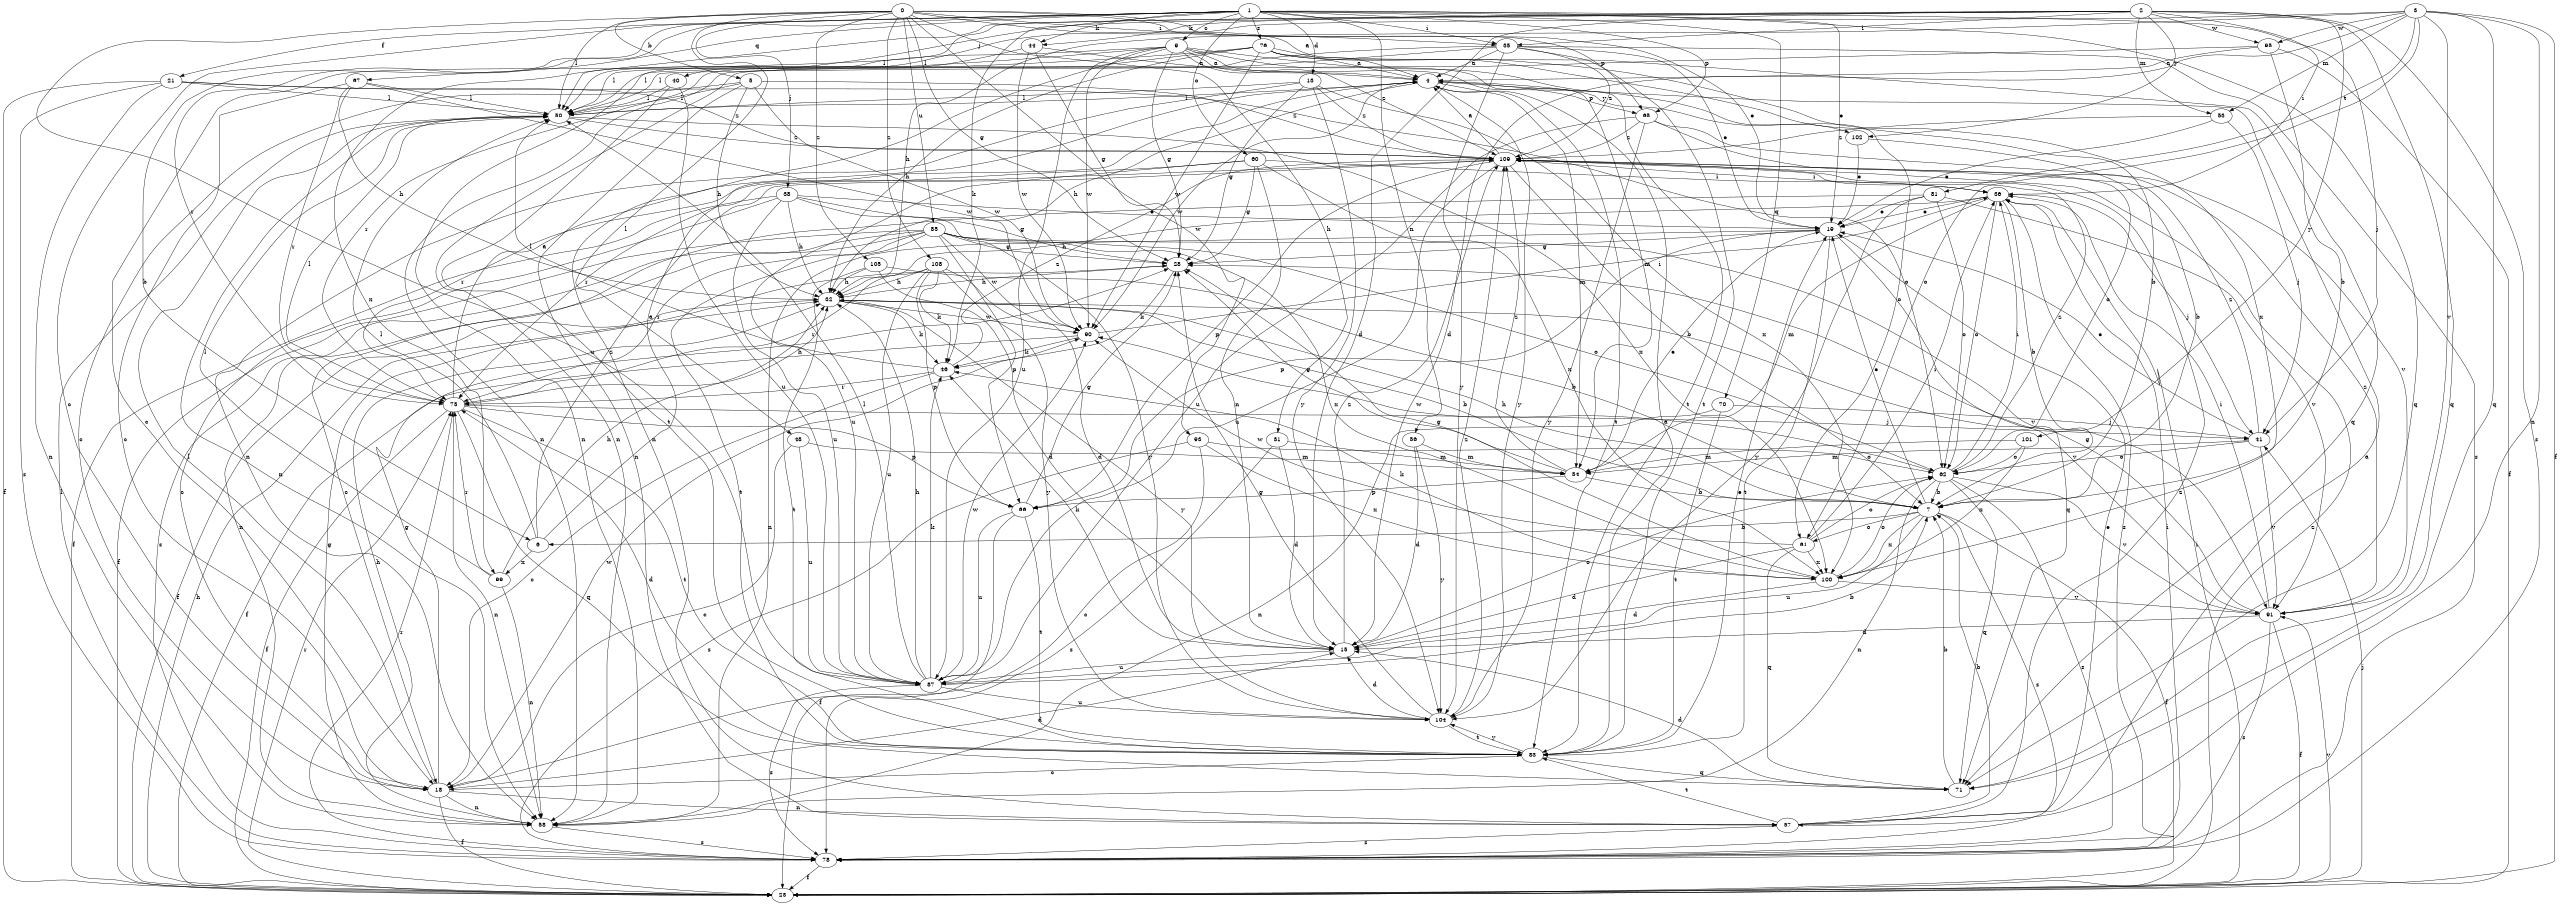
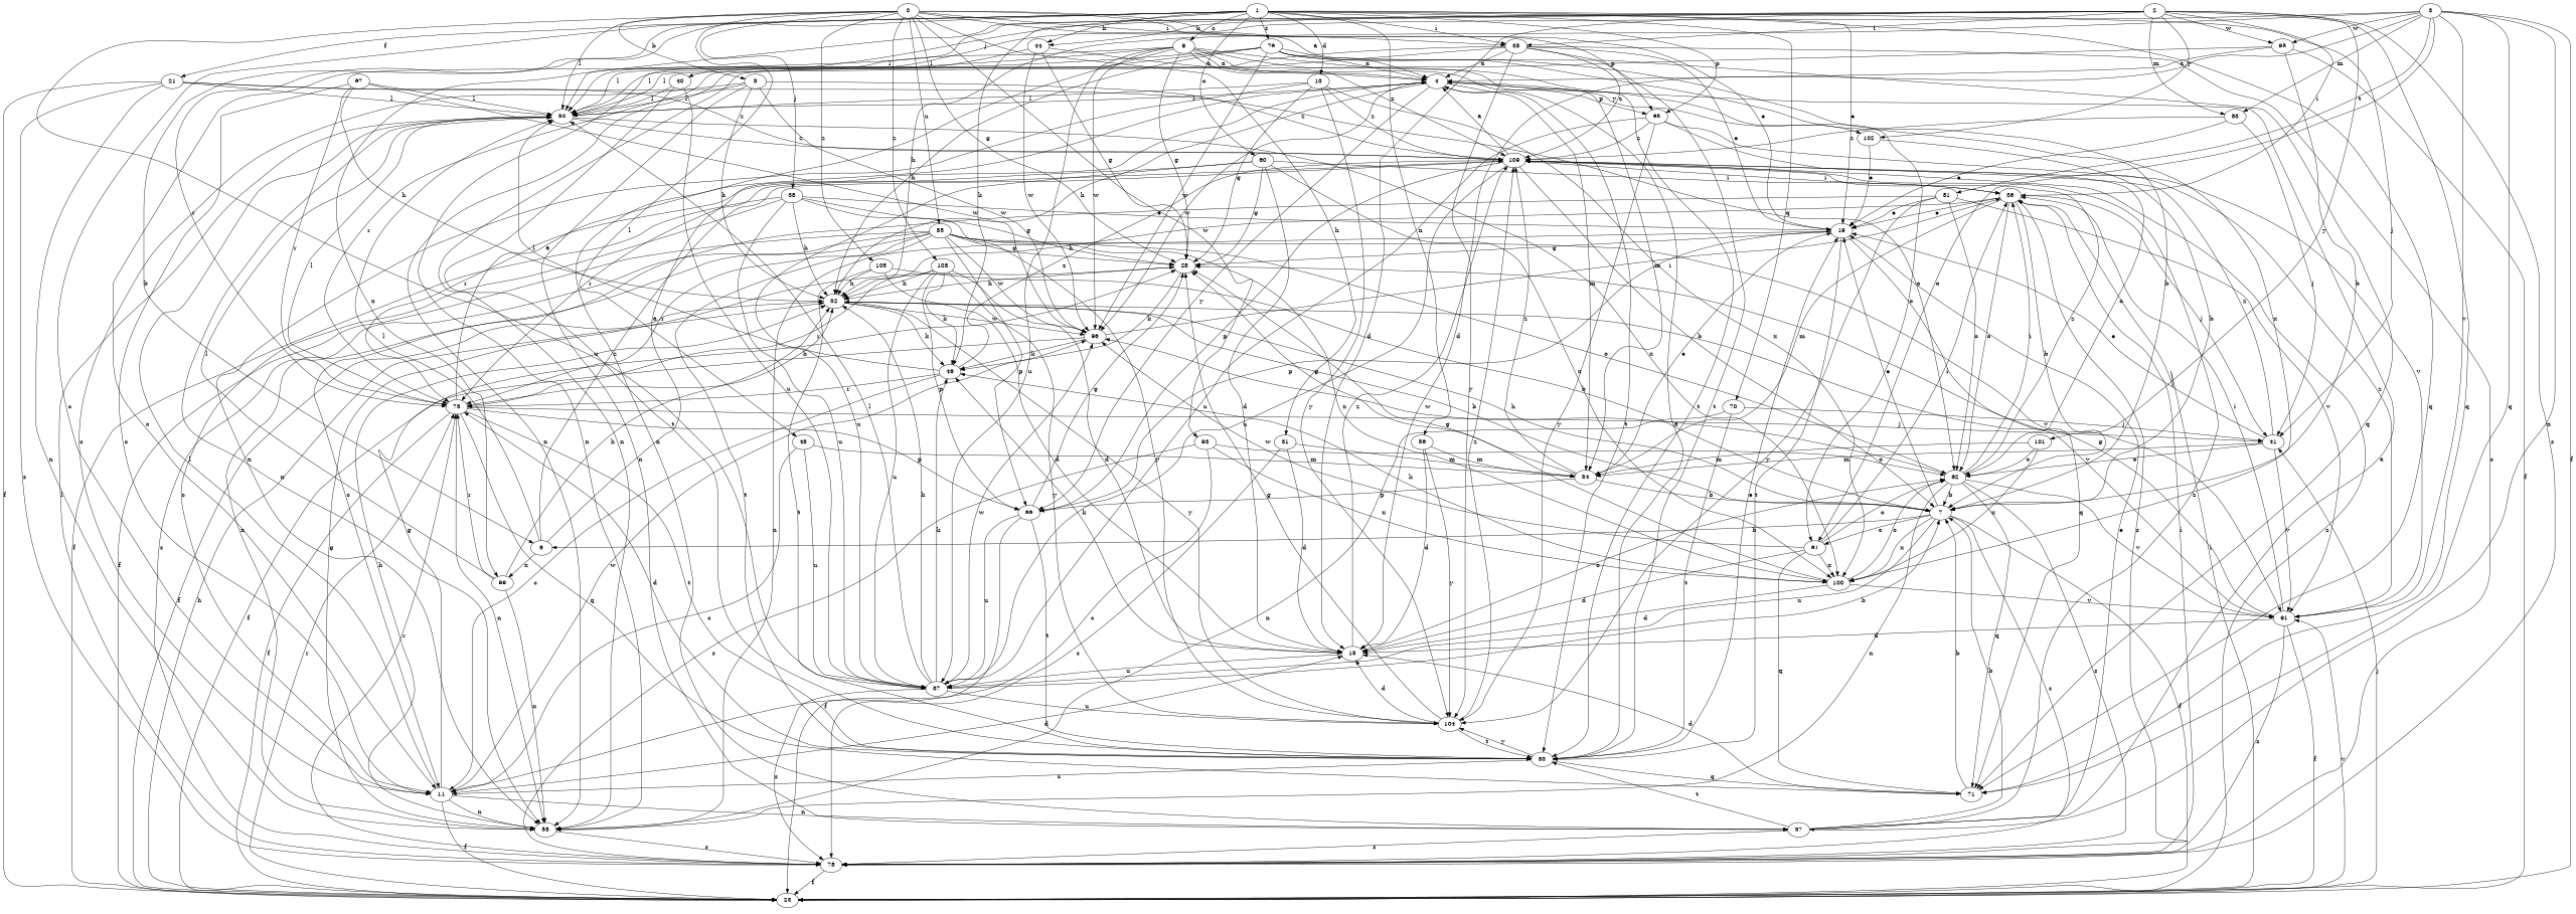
  strict digraph {
    0
    4
    5
    19
    28
    31
    35
    38
    48
    50
    65
    85
    87
    93
    105
    108
    102
    32
    54
    83
-   96 [label=90]
+   96
    104
-   11 [label=18]
+   11
    57
    109
    71
    58
    66
    46
    15
    78
    23
    100
    91
    62
    75
    7
    1
    6
    9
    13
    21
    40
    41
    44
    56
    60
    67
    70
    76
    99
    61
    36
    2
    53
    95
    101
    3
    81
    0 -> 4 [label=a]
    0 -> 5 [label=b]
    0 -> 19 [label=e]
    0 -> 28 [label=g]
    0 -> 31 [label=h]
    0 -> 35 [label=i]
    0 -> 38 [label=j]
    0 -> 48 [label=l]
    0 -> 50 [label=l]
    0 -> 65 [label=p]
    0 -> 85 [label=u]
    0 -> 87 [label=u]
    0 -> 93 [label=w]
    0 -> 105 [label=z]
    0 -> 108 [label=z]
    4 -> 50 [label=l]
    4 -> 65 [label=p]
    4 -> 102 [label=y]
    4 -> 32 [label=h]
    4 -> 54 [label=m]
    4 -> 83 [label=t]
    4 -> 96 [label=w]
-   4 -> 104 [label=y]
+   4 -> 66 [label=y]
    5 -> 50 [label=l]
    5 -> 32 [label=h]
    5 -> 96 [label=w]
    5 -> 11 [label=c]
    5 -> 57 [label=n]
    5 -> 109 [label=z]
    19 -> 28 [label=g]
    19 -> 83 [label=t]
    19 -> 71 [label=q]
    19 -> 58 [label=n]
    19 -> 66 [label=p]
    28 -> 32 [label=h]
    28 -> 46 [label=k]
    31 -> 54 [label=m]
    31 -> 15 [label=d]
    31 -> 78 [label=s]
    35 -> 4 [label=a]
    35 -> 19 [label=e]
    35 -> 50 [label=l]
    35 -> 83 [label=t]
    35 -> 104 [label=y]
    35 -> 109 [label=z]
    35 -> 58 [label=n]
    35 -> 78 [label=s]
    38 -> 19 [label=e]
    38 -> 28 [label=g]
    38 -> 87 [label=u]
    38 -> 32 [label=h]
    38 -> 104 [label=y]
    38 -> 11 [label=c]
    38 -> 23 [label=f]
    48 -> 87 [label=u]
    48 -> 54 [label=m]
    48 -> 11 [label=c]
    50 -> 109 [label=z]
    50 -> 58 [label=n]
    50 -> 100 [label=x]
    65 -> 87 [label=u]
    65 -> 104 [label=y]
    65 -> 109 [label=z]
    65 -> 91 [label=v]
    65 -> 62 [label=o]
    85 -> 28 [label=g]
    85 -> 83 [label=t]
    85 -> 96 [label=w]
    85 -> 58 [label=n]
    85 -> 66 [label=p]
    85 -> 78 [label=s]
    85 -> 23 [label=f]
    85 -> 100 [label=x]
    85 -> 91 [label=v]
    85 -> 62 [label=o]
    85 -> 75 [label=r]
    87 -> 50 [label=l]
    87 -> 32 [label=h]
    87 -> 96 [label=w]
    87 -> 104 [label=u]
    87 -> 46 [label=k]
    87 -> 78 [label=s]
    87 -> 7 [label=b]
    93 -> 11 [label=c]
    93 -> 78 [label=s]
    93 -> 100 [label=x]
    93 -> 62 [label=o]
    105 -> 32 [label=h]
    105 -> 83 [label=t]
    105 -> 15 [label=d]
    105 -> 7 [label=b]
    108 -> 87 [label=u]
    108 -> 32 [label=h]
    108 -> 104 [label=y]
    108 -> 66 [label=p]
    108 -> 46 [label=k]
    108 -> 15 [label=d]
    108 -> 75 [label=r]
    102 -> 19 [label=e]
    102 -> 7 [label=b]
    32 -> 96 [label=w]
    32 -> 104 [label=y]
    32 -> 46 [label=k]
    32 -> 23 [label=f]
    32 -> 91 [label=v]
    32 -> 7 [label=b]
    54 -> 19 [label=e]
    54 -> 28 [label=g]
    54 -> 109 [label=z]
    54 -> 66 [label=p]
    54 -> 7 [label=b]
    83 -> 4 [label=a]
    83 -> 19 [label=e]
    83 -> 104 [label=y]
    83 -> 11 [label=c]
    83 -> 71 [label=q]
    83 -> 75 [label=d]
    96 -> 46 [label=k]
    96 -> 23 [label=f]
    96 -> 36 [label=i]
    104 -> 28 [label=g]
    104 -> 83 [label=t]
    104 -> 109 [label=z]
    104 -> 15 [label=d]
    11 -> 28 [label=g]
    11 -> 50 [label=l]
    11 -> 96 [label=w]
    11 -> 57 [label=n]
    11 -> 58 [label=n]
    11 -> 15 [label=d]
    11 -> 23 [label=f]
    57 -> 4 [label=a]
    57 -> 19 [label=e]
    57 -> 83 [label=t]
    57 -> 109 [label=z]
    57 -> 78 [label=s]
    57 -> 7 [label=b]
    109 -> 4 [label=a]
    109 -> 87 [label=u]
    109 -> 66 [label=p]
    109 -> 75 [label=r]
    109 -> 7 [label=b]
    109 -> 36 [label=i]
    71 -> 15 [label=d]
    71 -> 7 [label=b]
    58 -> 28 [label=g]
    58 -> 32 [label=h]
    58 -> 78 [label=s]
    66 -> 28 [label=g]
    66 -> 87 [label=u]
    66 -> 83 [label=t]
    66 -> 23 [label=f]
    46 -> 50 [label=l]
    46 -> 11 [label=c]
    46 -> 109 [label=z]
    46 -> 75 [label=r]
    15 -> 87 [label=u]
    15 -> 109 [label=z]
    15 -> 46 [label=k]
    15 -> 62 [label=o]
    78 -> 50 [label=l]
    78 -> 23 [label=f]
    78 -> 75 [label=r]
    78 -> 36 [label=i]
    23 -> 32 [label=h]
    23 -> 109 [label=z]
    23 -> 91 [label=v]
    23 -> 75 [label=r]
    23 -> 41 [label=j]
    23 -> 36 [label=i]
    100 -> 28 [label=g]
    100 -> 46 [label=k]
    100 -> 15 [label=d]
    100 -> 91 [label=v]
    100 -> 62 [label=o]
    91 -> 28 [label=g]
    91 -> 109 [label=z]
    91 -> 15 [label=d]
    91 -> 78 [label=s]
    91 -> 23 [label=f]
    91 -> 36 [label=i]
    62 -> 96 [label=w]
    62 -> 109 [label=z]
    62 -> 71 [label=q]
    62 -> 58 [label=n]
    62 -> 78 [label=s]
    62 -> 91 [label=v]
    62 -> 7 [label=b]
    62 -> 36 [label=i]
    75 -> 4 [label=a]
    75 -> 50 [label=l]
    75 -> 32 [label=h]
    75 -> 83 [label=t]
    75 -> 71 [label=q]
    75 -> 58 [label=n]
    75 -> 66 [label=p]
    75 -> 23 [label=f]
    75 -> 41 [label=j]
    7 -> 19 [label=e]
    7 -> 87 [label=u]
    7 -> 32 [label=h]
    7 -> 78 [label=s]
    7 -> 23 [label=f]
    7 -> 100 [label=x]
    7 -> 6 [label=b]
    7 -> 61 [label=o]
    1 -> 19 [label=e]
    1 -> 35 [label=i]
    1 -> 65 [label=p]
    1 -> 11 [label=c]
    1 -> 71 [label=q]
    1 -> 75 [label=r]
    1 -> 6 [label=b]
    1 -> 9 [label=c]
    1 -> 13 [label=d]
    1 -> 21 [label=f]
    1 -> 40 [label=j]
    1 -> 41 [label=j]
    1 -> 44 [label=k]
    1 -> 56 [label=n]
    1 -> 60 [label=o]
-   1 -> 67 [label=q]
    1 -> 70 [label=q]
    1 -> 76 [label=s]
    6 -> 4 [label=a]
    6 -> 50 [label=l]
    6 -> 109 [label=z]
    6 -> 99 [label=x]
    9 -> 4 [label=a]
    9 -> 28 [label=g]
    9 -> 50 [label=l]
    9 -> 87 [label=u]
    9 -> 54 [label=m]
    9 -> 83 [label=t]
    9 -> 96 [label=w]
    9 -> 11 [label=c]
    9 -> 57 [label=n]
    9 -> 109 [label=z]
    9 -> 61 [label=o]
    13 -> 28 [label=g]
    13 -> 50 [label=l]
    13 -> 104 [label=y]
    13 -> 109 [label=z]
    13 -> 58 [label=n]
    13 -> 100 [label=x]
    21 -> 50 [label=l]
    21 -> 109 [label=z]
    21 -> 58 [label=n]
    21 -> 78 [label=s]
    21 -> 23 [label=f]
    21 -> 62 [label=o]
    40 -> 50 [label=l]
    40 -> 87 [label=u]
    40 -> 83 [label=t]
    41 -> 19 [label=e]
    41 -> 54 [label=m]
    41 -> 109 [label=z]
    41 -> 91 [label=v]
    41 -> 62 [label=o]
    44 -> 4 [label=a]
    44 -> 28 [label=g]
    44 -> 96 [label=w]
    44 -> 58 [label=n]
    56 -> 54 [label=m]
    56 -> 104 [label=y]
    56 -> 15 [label=d]
    60 -> 28 [label=g]
    60 -> 87 [label=u]
-   60 -> 15 [label=n]
+   60 -> 15 [label=d]
    60 -> 100 [label=x]
    60 -> 75 [label=r]
    60 -> 36 [label=i]
    67 -> 50 [label=l]
    67 -> 32 [label=h]
    67 -> 96 [label=w]
    67 -> 11 [label=c]
    67 -> 75 [label=r]
    70 -> 83 [label=t]
    70 -> 58 [label=n]
    70 -> 41 [label=j]
    76 -> 4 [label=a]
    76 -> 32 [label=h]
    76 -> 96 [label=w]
    76 -> 71 [label=q]
    76 -> 58 [label=n]
    76 -> 100 [label=x]
    76 -> 75 [label=r]
    76 -> 7 [label=b]
    99 -> 50 [label=l]
    99 -> 32 [label=h]
    99 -> 58 [label=n]
    99 -> 75 [label=r]
    61 -> 96 [label=w]
    61 -> 71 [label=q]
    61 -> 15 [label=d]
    61 -> 100 [label=x]
    61 -> 62 [label=o]
    61 -> 36 [label=i]
    36 -> 19 [label=e]
    36 -> 32 [label=h]
    36 -> 54 [label=m]
    36 -> 78 [label=s]
    36 -> 62 [label=o]
    36 -> 7 [label=b]
    36 -> 41 [label=j]
    2 -> 35 [label=i]
    2 -> 50 [label=l]
    2 -> 102 [label=y]
    2 -> 71 [label=q]
    2 -> 46 [label=k]
    2 -> 15 [label=d]
    2 -> 78 [label=s]
    2 -> 44 [label=k]
    2 -> 99 [label=x]
    2 -> 36 [label=i]
    2 -> 53 [label=m]
    2 -> 95 [label=w]
    2 -> 101 [label=y]
    53 -> 19 [label=e]
    53 -> 109 [label=z]
    53 -> 41 [label=j]
    95 -> 4 [label=a]
    95 -> 50 [label=l]
    95 -> 23 [label=f]
    95 -> 7 [label=b]
    101 -> 54 [label=m]
    101 -> 100 [label=x]
    101 -> 62 [label=o]
    3 -> 50 [label=l]
    3 -> 32 [label=h]
    3 -> 57 [label=n]
    3 -> 71 [label=q]
    3 -> 15 [label=d]
    3 -> 23 [label=f]
    3 -> 91 [label=v]
    3 -> 61 [label=o]
    3 -> 53 [label=m]
    3 -> 95 [label=w]
    3 -> 81 [label=t]
    81 -> 19 [label=e]
    81 -> 104 [label=y]
    81 -> 11 [label=c]
    81 -> 91 [label=v]
    81 -> 62 [label=o]
  }
